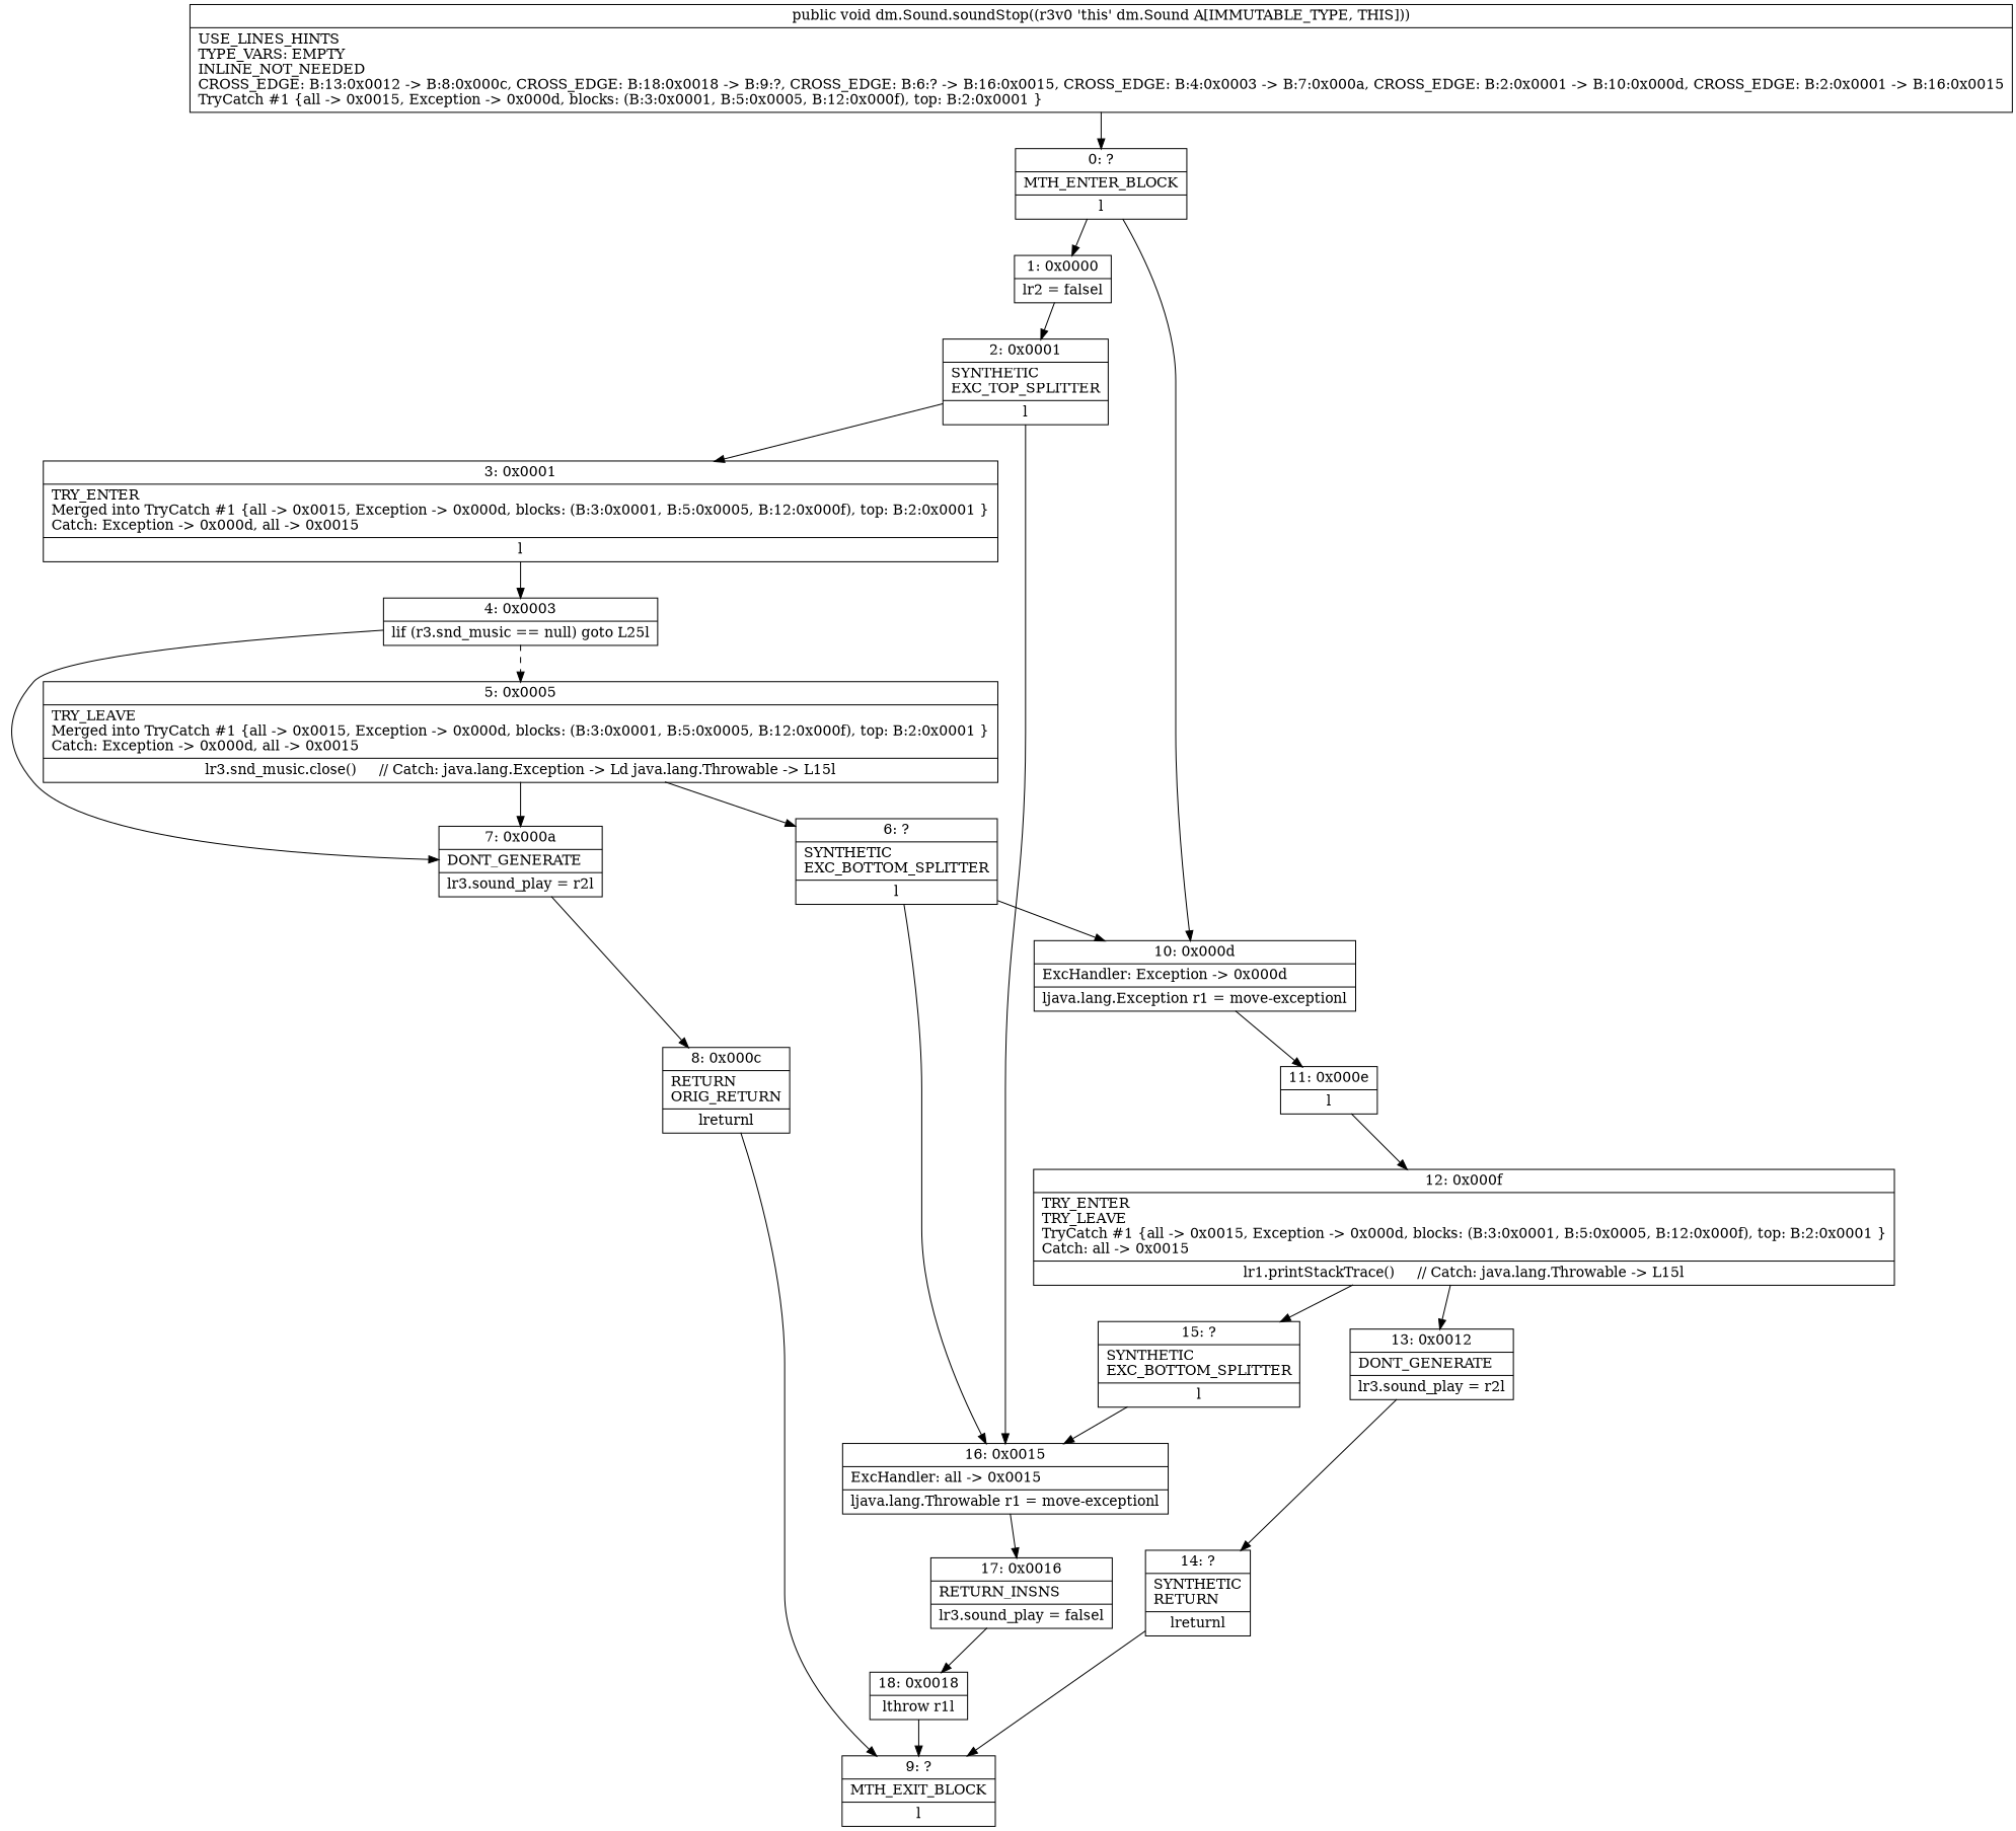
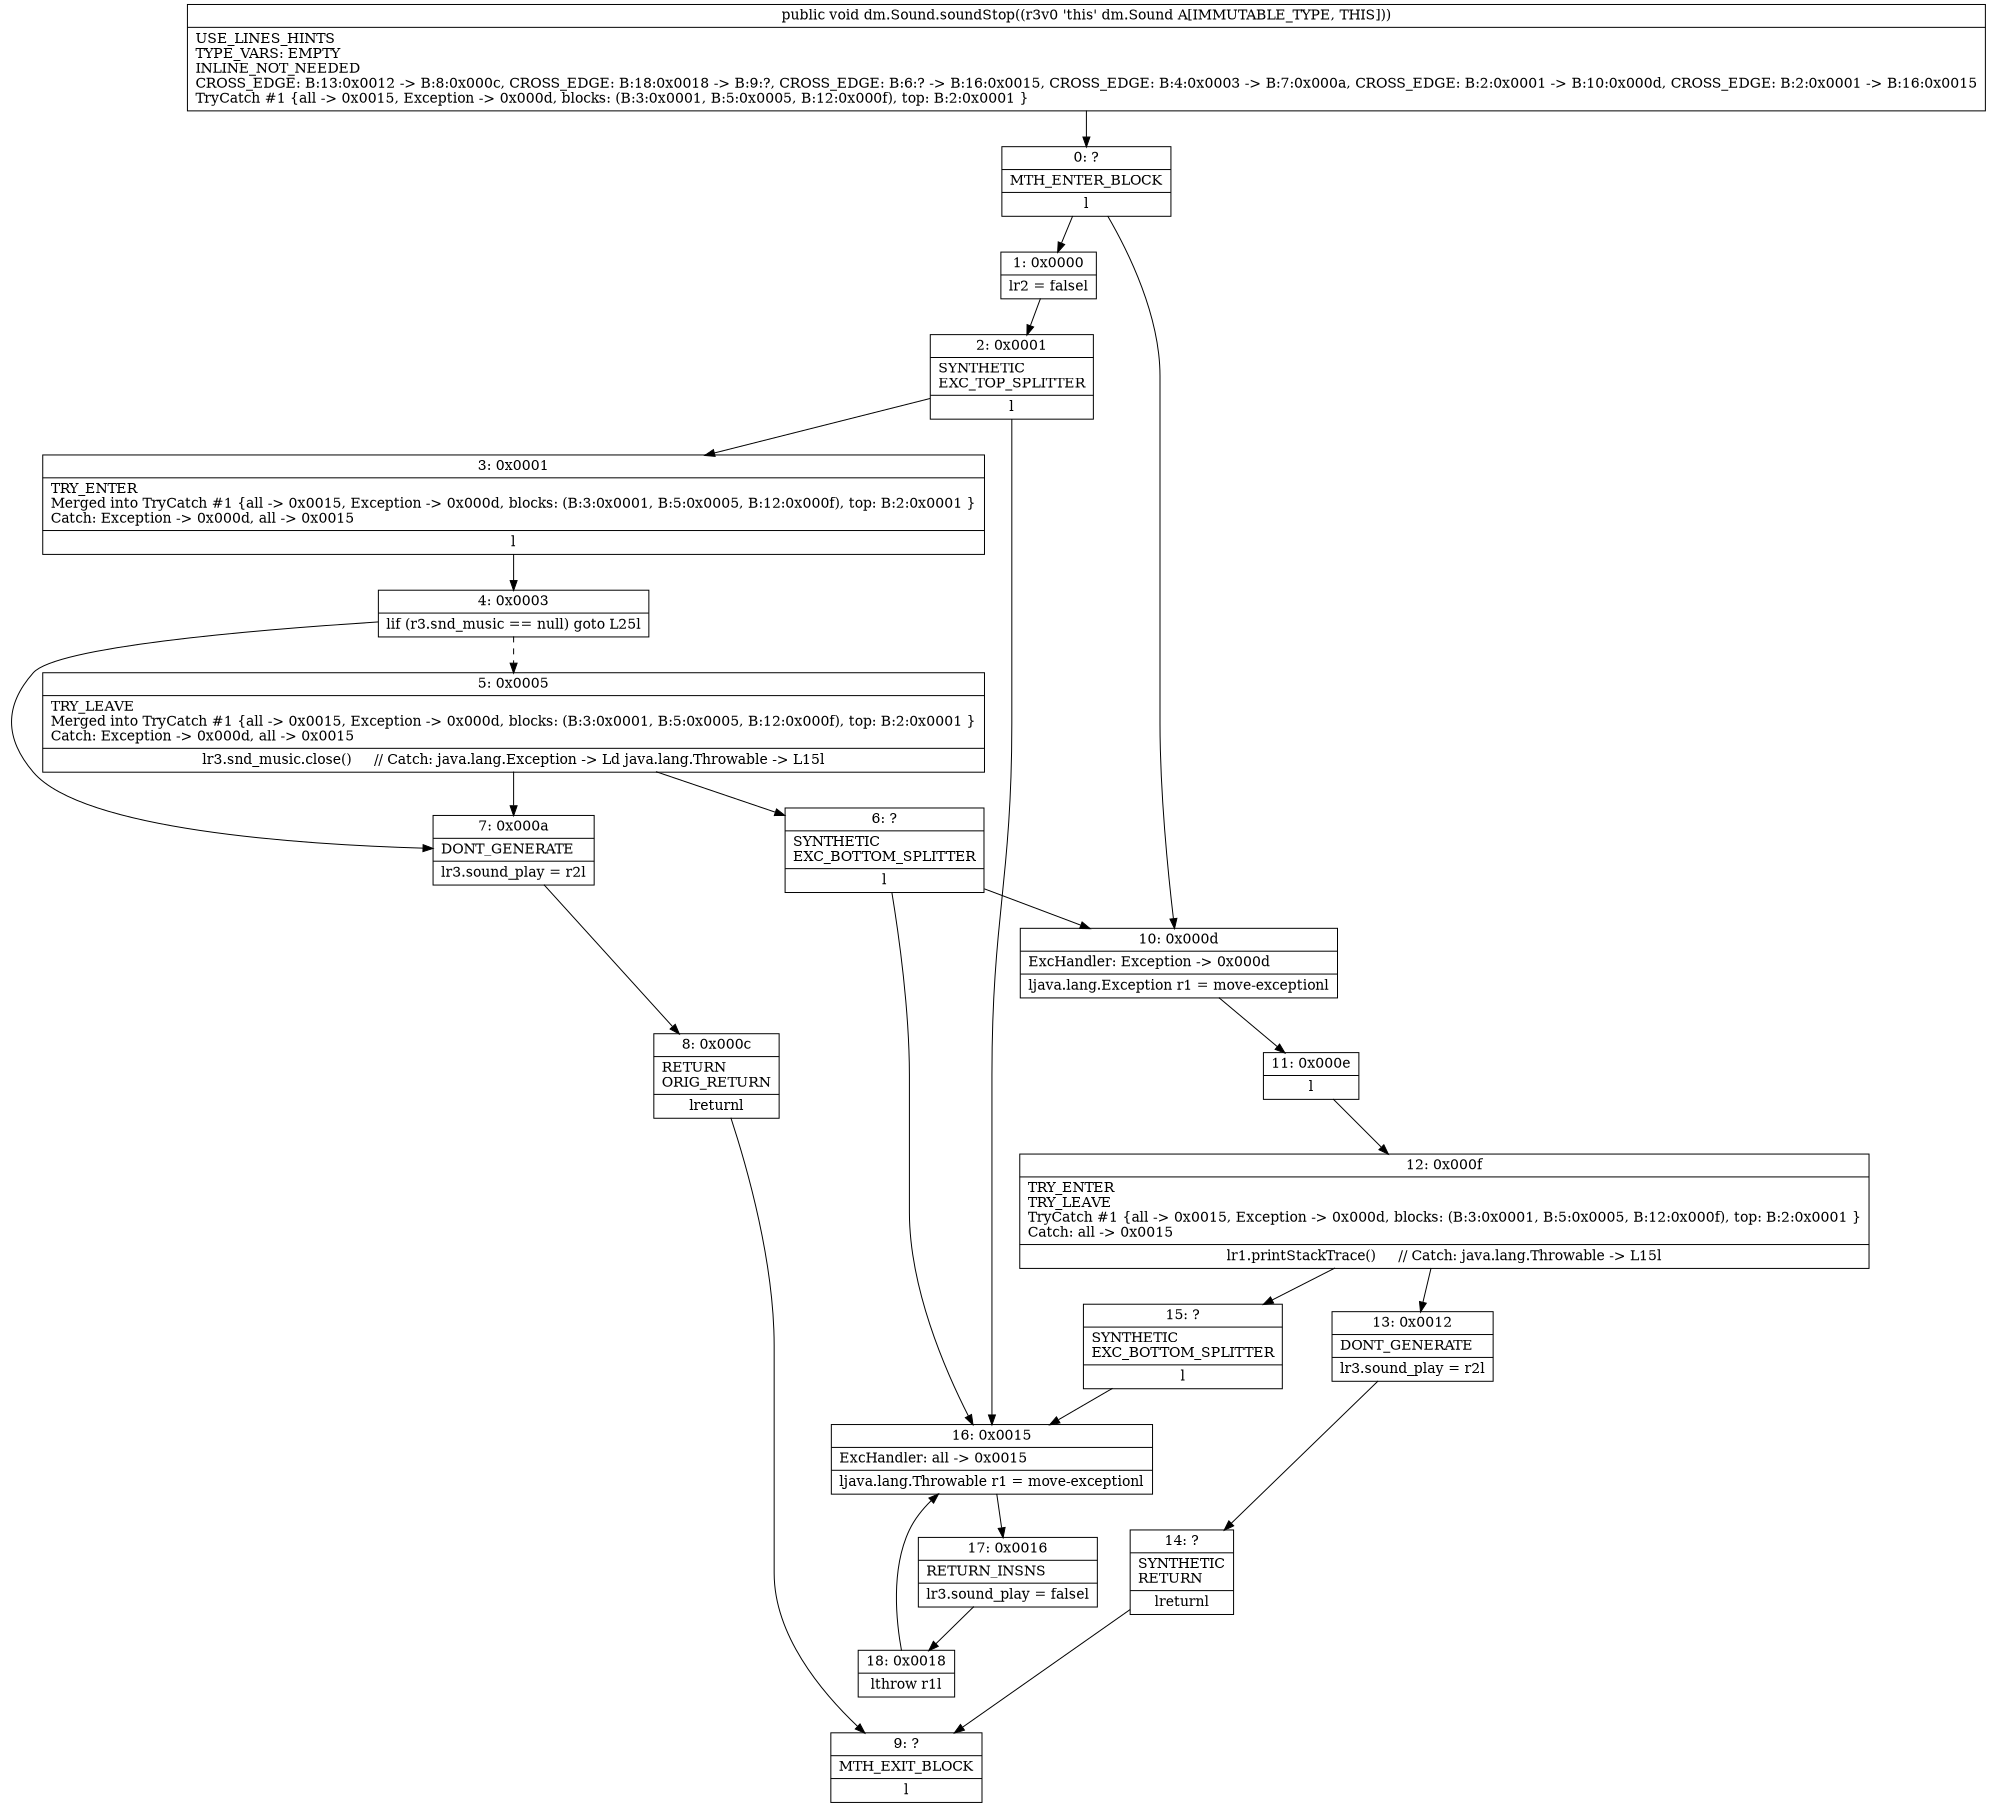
  digraph {
    node [shape=record]
    n1 [label="{0\:\ ?|MTH_ENTER_BLOCK\l|l}"]
    n2 [label="{1\:\ 0x0000|lr2 = falsel}"]
    n3 [label="{10\:\ 0x000d|ExcHandler: Exception \-\> 0x000d\l|ljava.lang.Exception r1 = move\-exceptionl}"]
    n4 [label="{2\:\ 0x0001|SYNTHETIC\lEXC_TOP_SPLITTER\l|l}"]
    n5 [label="{3\:\ 0x0001|TRY_ENTER\lMerged into TryCatch #1 \{all \-\> 0x0015, Exception \-\> 0x000d, blocks: (B:3:0x0001, B:5:0x0005, B:12:0x000f), top: B:2:0x0001 \}\lCatch: Exception \-\> 0x000d, all \-\> 0x0015\l|l}"]
    n6 [label="{16\:\ 0x0015|ExcHandler: all \-\> 0x0015\l|ljava.lang.Throwable r1 = move\-exceptionl}"]
    n7 [label="{4\:\ 0x0003|lif (r3.snd_music == null) goto L25l}"]
    n8 [label="{11\:\ 0x000e|l}"]
    n9 [label="{17\:\ 0x0016|RETURN_INSNS\l|lr3.sound_play = falsel}"]
    n10 [label="{5\:\ 0x0005|TRY_LEAVE\lMerged into TryCatch #1 \{all \-\> 0x0015, Exception \-\> 0x000d, blocks: (B:3:0x0001, B:5:0x0005, B:12:0x000f), top: B:2:0x0001 \}\lCatch: Exception \-\> 0x000d, all \-\> 0x0015\l|lr3.snd_music.close()     \/\/ Catch: java.lang.Exception \-\> Ld java.lang.Throwable \-\> L15l}"]
    n11 [label="{7\:\ 0x000a|DONT_GENERATE\l|lr3.sound_play = r2l}"]
    n12 [label="{6\:\ ?|SYNTHETIC\lEXC_BOTTOM_SPLITTER\l|l}"]
    n13 [label="{8\:\ 0x000c|RETURN\lORIG_RETURN\l|lreturnl}"]
    n14 [label="{9\:\ ?|MTH_EXIT_BLOCK\l|l}"]
    n15 [label="{12\:\ 0x000f|TRY_ENTER\lTRY_LEAVE\lTryCatch #1 \{all \-\> 0x0015, Exception \-\> 0x000d, blocks: (B:3:0x0001, B:5:0x0005, B:12:0x000f), top: B:2:0x0001 \}\lCatch: all \-\> 0x0015\l|lr1.printStackTrace()     \/\/ Catch: java.lang.Throwable \-\> L15l}"]
    n16 [label="{13\:\ 0x0012|DONT_GENERATE\l|lr3.sound_play = r2l}"]
    n17 [label="{15\:\ ?|SYNTHETIC\lEXC_BOTTOM_SPLITTER\l|l}"]
    n18 [label="{14\:\ ?|SYNTHETIC\lRETURN\l|lreturnl}"]
    n19 [label="{18\:\ 0x0018|lthrow r1l}"]
    n20 [label="{public void dm.Sound.soundStop((r3v0 'this' dm.Sound A[IMMUTABLE_TYPE, THIS]))  | USE_LINES_HINTS\lTYPE_VARS: EMPTY\lINLINE_NOT_NEEDED\lCROSS_EDGE: B:13:0x0012 \-\> B:8:0x000c, CROSS_EDGE: B:18:0x0018 \-\> B:9:?, CROSS_EDGE: B:6:? \-\> B:16:0x0015, CROSS_EDGE: B:4:0x0003 \-\> B:7:0x000a, CROSS_EDGE: B:2:0x0001 \-\> B:10:0x000d, CROSS_EDGE: B:2:0x0001 \-\> B:16:0x0015\lTryCatch #1 \{all \-\> 0x0015, Exception \-\> 0x000d, blocks: (B:3:0x0001, B:5:0x0005, B:12:0x000f), top: B:2:0x0001 \}\l}"]
    n1 -> n2
    n1 -> n3
    n2 -> n4
    n3 -> n8
    n4 -> n5
    n4 -> n6
    n5 -> n7
    n6 -> n9
    n7 -> n10 [style=dashed]
    n7 -> n11
    n8 -> n15
    n9 -> n19
    n10 -> n11
    n10 -> n12
    n11 -> n13
    n12 -> n3
    n12 -> n6
    n13 -> n14
    n15 -> n16
    n15 -> n17
    n16 -> n18
    n17 -> n6
    n18 -> n14
-   n19 -> n14
+   n19 -> n6
    n20 -> n1
  }
